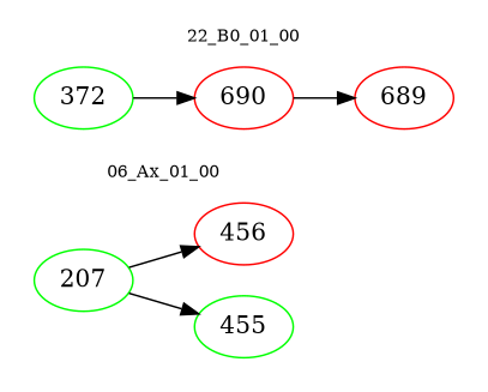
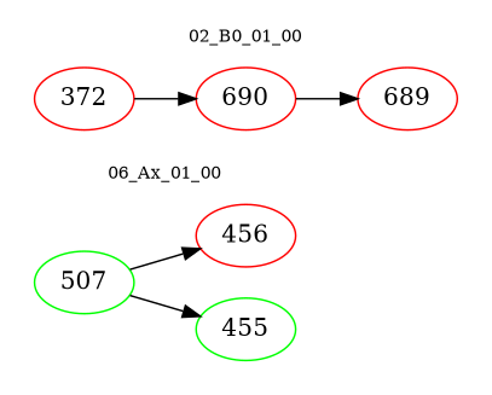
  digraph {
    rankdir=LR
    node [color=green]
    edge [color=black]
-   n1 [label=207]
+   n1 [label=507]
    n2 [label=455]
    n3 [color=red label=456]
-   n4 [label=372]
+   n4 [color=red label=372]
    n5 [color=red label=689]
    n6 [color=red label=690]
    subgraph cluster_1 {
      color=white
      fontsize=10
      label="06_Ax_01_00"
      n1
      n2
      n3
    }
    subgraph cluster_2 {
      color=white
      fontsize=10
-     label="22_B0_01_00"
+     label="02_B0_01_00"
      n4
      n5
      n6
    }
    n1 -> n2
    n1 -> n3
    n4 -> n6
    n6 -> n5
  }
